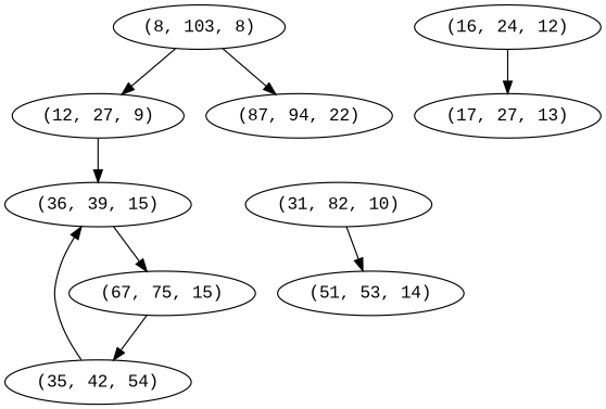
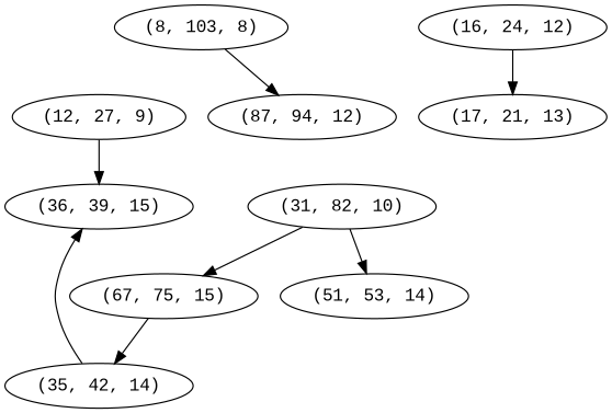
  digraph {
    fontname="Liberation Mono"
    node [fontname="Liberation Mono"]
    edge [fontname="Liberation Mono"]
    "(8, 103, 8)"
    "(12, 27, 9)"
-   "(87, 94, 12)" [label="(87, 94, 22)"]
+   "(87, 94, 12)"
    "(36, 39, 15)"
    n5 [label="(51, 53, 14)"]
    "(31, 82, 10)"
    "(67, 75, 15)"
    "(16, 24, 12)"
-   "(17, 21, 13)" [label="(17, 27, 13)"]
-   "(35, 42, 14)" [label="(35, 42, 54)"]
-   "(8, 103, 8)" -> "(12, 27, 9)"
+   "(17, 21, 13)"
+   "(35, 42, 14)"
    "(8, 103, 8)" -> "(87, 94, 12)"
    "(12, 27, 9)" -> "(36, 39, 15)"
    "(31, 82, 10)" -> n5
-   "(36, 39, 15)" -> "(67, 75, 15)"
+   "(31, 82, 10)" -> "(67, 75, 15)"
    "(67, 75, 15)" -> "(35, 42, 14)"
    "(16, 24, 12)" -> "(17, 21, 13)"
    "(35, 42, 14)" -> "(36, 39, 15)"
  }
